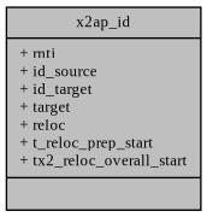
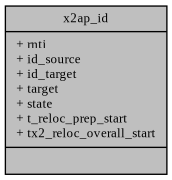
  digraph {
    fontname="Liberation Serif"
-   n1 [color=black fillcolor=grey75 fontcolor=black fontname="Liberation Serif" fontsize=10 height=0.2 label="{x2ap_id\n|+ rnti\l+ id_source\l+ id_target\l+ target\l+ reloc\l+ t_reloc_prep_start\l+ tx2_reloc_overall_start\l|}" shape=record style=filled width=0.4]
+   n1 [color=black fillcolor=grey75 fontcolor=black fontname="Liberation Serif" fontsize=10 height=0.2 label="{x2ap_id\n|+ rnti\l+ id_source\l+ id_target\l+ target\l+ state\l+ t_reloc_prep_start\l+ tx2_reloc_overall_start\l|}" shape=record style=filled width=0.4]
  }
